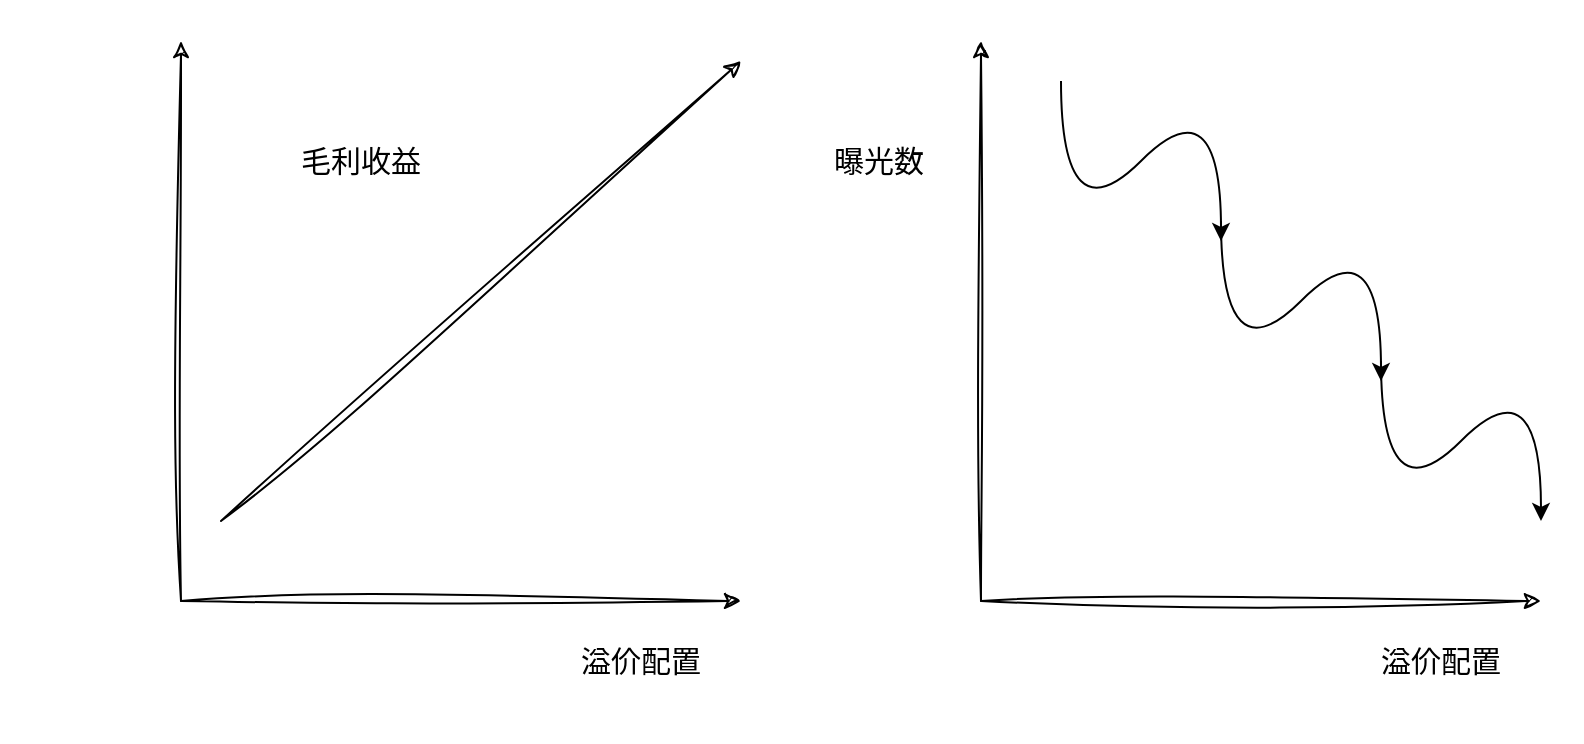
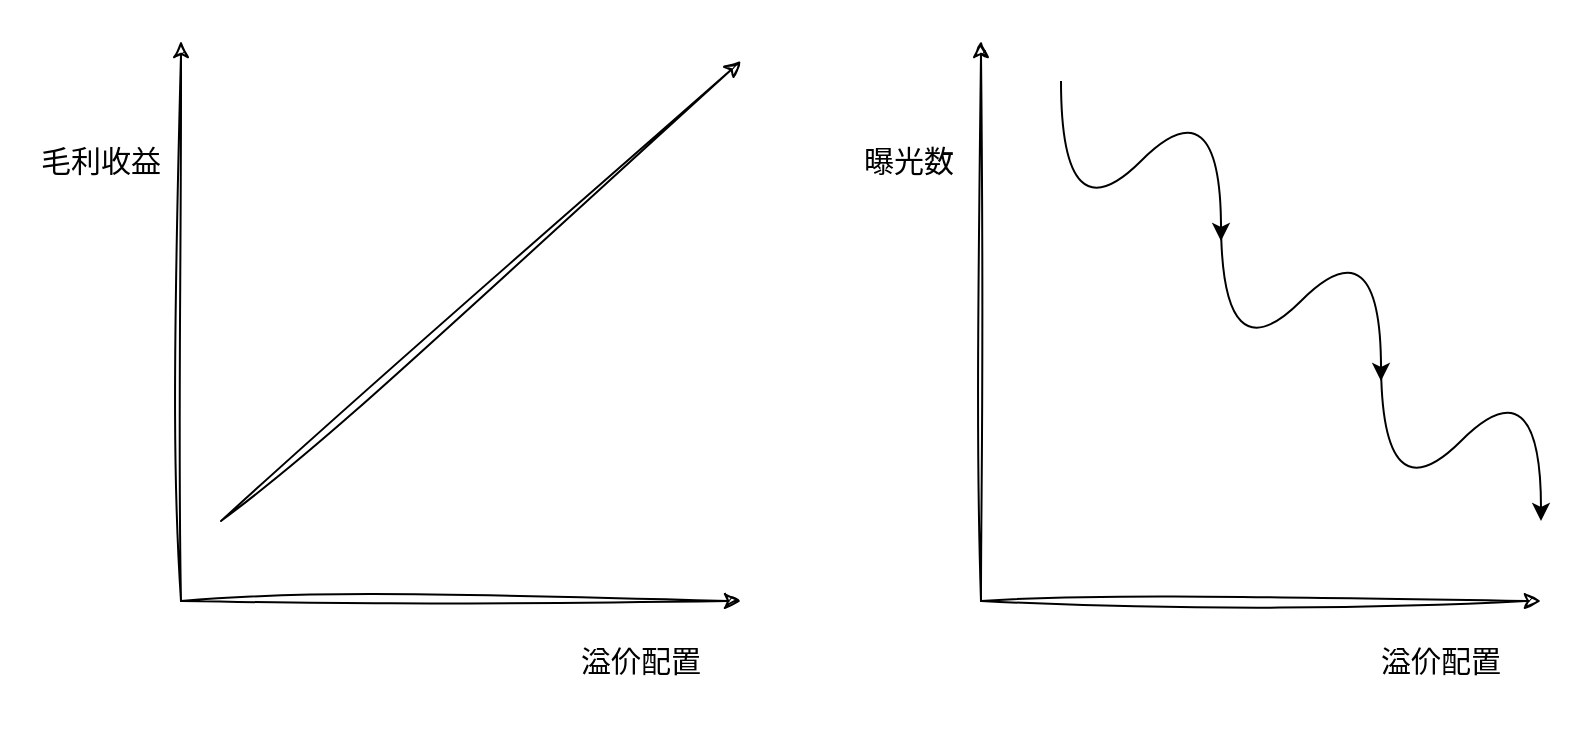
  <mxCell id="0" />
  <mxCell id="1" parent="0" />
  <mxCell id="2" value="" style="endArrow=classic;html=1;rounded=0;sketch=1;curveFitting=1;jiggle=2;" edge="1" parent="1"><mxGeometry width="50" height="50" relative="1" as="geometry"><mxPoint x="90" y="300" as="sourcePoint" /><mxPoint x="370" y="300" as="targetPoint" /></mxGeometry></mxCell>
  <mxCell id="3" value="" style="endArrow=classic;html=1;rounded=0;sketch=1;curveFitting=1;jiggle=2;" edge="1" parent="1"><mxGeometry width="50" height="50" relative="1" as="geometry"><mxPoint x="90" y="300" as="sourcePoint" /><mxPoint x="90" y="20" as="targetPoint" /></mxGeometry></mxCell>
  <mxCell id="4" value="" style="endArrow=classic;html=1;rounded=0;sketch=1;curveFitting=1;jiggle=2;" edge="1" parent="1"><mxGeometry width="50" height="50" relative="1" as="geometry"><mxPoint x="490" y="300" as="sourcePoint" /><mxPoint x="770" y="300" as="targetPoint" /></mxGeometry></mxCell>
  <mxCell id="5" value="" style="endArrow=classic;html=1;rounded=0;sketch=1;curveFitting=1;jiggle=2;" edge="1" parent="1"><mxGeometry width="50" height="50" relative="1" as="geometry"><mxPoint x="490" y="300" as="sourcePoint" /><mxPoint x="490" y="20" as="targetPoint" /></mxGeometry></mxCell>
  <mxCell id="6" value="" style="endArrow=classic;html=1;rounded=0;sketch=1;curveFitting=1;jiggle=2;" edge="1" parent="1"><mxGeometry width="50" height="50" relative="1" as="geometry"><mxPoint x="110" y="260" as="sourcePoint" /><mxPoint x="370" y="30" as="targetPoint" /></mxGeometry></mxCell>
  <mxCell id="7" value="" style="curved=1;endArrow=classic;html=1;rounded=0;" edge="1" parent="1"><mxGeometry width="50" height="50" relative="1" as="geometry"><mxPoint x="530" y="40" as="sourcePoint" /><mxPoint x="610" y="120" as="targetPoint" /><Array as="points"><mxPoint x="530" y="120" /><mxPoint x="610" y="40" /></Array></mxGeometry></mxCell>
  <mxCell id="8" value="" style="curved=1;endArrow=classic;html=1;rounded=0;" edge="1" parent="1"><mxGeometry width="50" height="50" relative="1" as="geometry"><mxPoint x="610" y="110" as="sourcePoint" /><mxPoint x="690" y="190" as="targetPoint" /><Array as="points"><mxPoint x="610" y="190" /><mxPoint x="690" y="110" /></Array></mxGeometry></mxCell>
  <mxCell id="9" value="" style="curved=1;endArrow=classic;html=1;rounded=0;" edge="1" parent="1"><mxGeometry width="50" height="50" relative="1" as="geometry"><mxPoint x="690" y="180" as="sourcePoint" /><mxPoint x="770" y="260" as="targetPoint" /><Array as="points"><mxPoint x="690" y="260" /><mxPoint x="770" y="180" /></Array></mxGeometry></mxCell>
  <mxCell id="10" value="溢价配置" style="text;strokeColor=none;fillColor=none;html=1;fontSize=15;fontStyle=0;verticalAlign=middle;align=center;" vertex="1" parent="1"><mxGeometry x="670" y="310" width="100" height="40" as="geometry" /></mxCell>
  <mxCell id="11" value="溢价配置" style="text;strokeColor=none;fillColor=none;html=1;fontSize=15;fontStyle=0;verticalAlign=middle;align=center;" vertex="1" parent="1"><mxGeometry x="270" y="310" width="100" height="40" as="geometry" /></mxCell>
- <mxCell id="12" value="毛利收益" style="text;strokeColor=none;fillColor=none;html=1;fontSize=15;fontStyle=0;verticalAlign=middle;align=center;" vertex="1" parent="1"><mxGeometry x="150" y="60" width="60" height="40" as="geometry" /></mxCell>
- <mxCell id="13" value="曝光数" style="text;strokeColor=none;fillColor=none;html=1;fontSize=15;fontStyle=0;verticalAlign=middle;align=center;" vertex="1" parent="1"><mxGeometry x="409" y="60" width="60" height="40" as="geometry" /></mxCell>
+ <mxCell id="12" value="毛利收益" style="text;strokeColor=none;fillColor=none;html=1;fontSize=15;fontStyle=0;verticalAlign=middle;align=center;" vertex="1" parent="1"><mxGeometry x="20" y="60" width="60" height="40" as="geometry" /></mxCell>
+ <mxCell id="13" value="曝光数" style="text;strokeColor=none;fillColor=none;html=1;fontSize=15;fontStyle=0;verticalAlign=middle;align=center;" vertex="1" parent="1"><mxGeometry x="424" y="60" width="60" height="40" as="geometry" /></mxCell>
